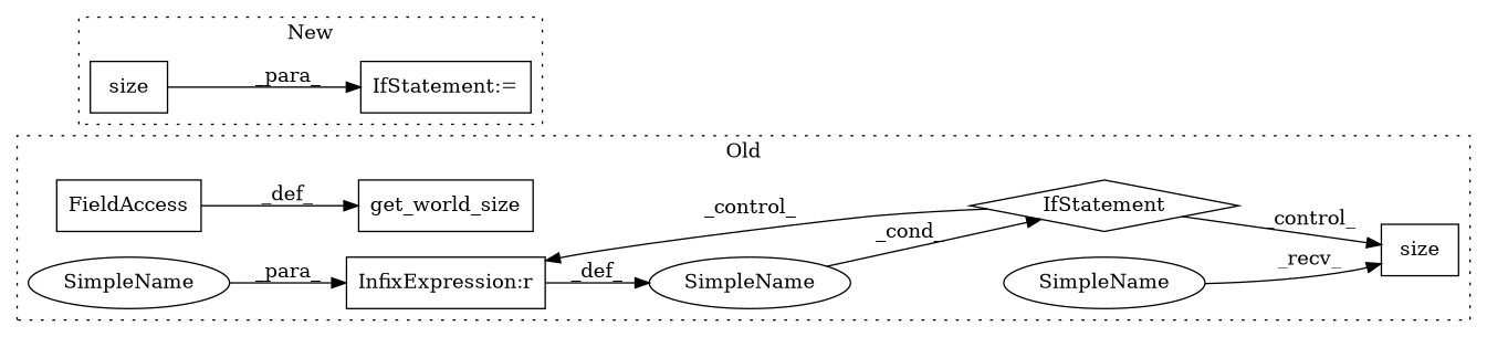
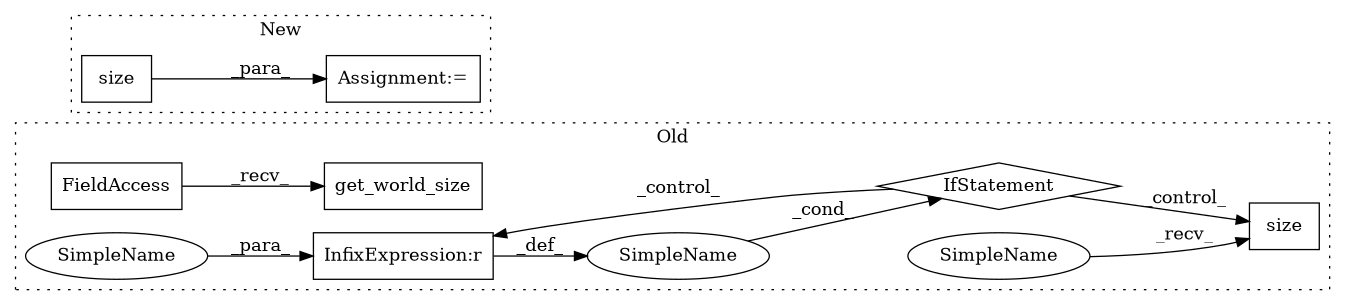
  digraph {
    rankdir=LR
    node [a=32 l=6 shape=box]
    n1 [l=16 label=get_world_size s=2432]
    n2 [a=27 l=4 label="InfixExpression:r" s=2379]
    n3 [label=size s=2405]
    n4 [a=22 l=17 label=FieldAccess s=2414]
    n5 [a=25 l=3 label=IfStatement s=2388 shape=diamond]
    n6 [a=42 label=SimpleName shape=ellipse l=""]
    n7 [a=42 l=13 label=SimpleName s=2366 shape=ellipse]
    n8 [a=42 l=13 label=SimpleName s=2391 shape=ellipse]
    n9 [label=size s=2369]
-   n10 [a=7 l=1 label="IfStatement:=" s=2355]
+   n10 [a=7 l=1 label="Assignment:=" s=2355]
    subgraph cluster_1 {
      label=Old
      style=dotted
      n1
      n2
      n3
      n4
      n5
      n6
      n7
      n8
    }
    subgraph cluster_2 {
      label=New
      style=dotted
      n9
      n10
    }
    n2 -> n6 [label=_def_]
-   n4 -> n1 [label=_def_]
+   n4 -> n1 [label=_recv_]
    n5 -> n2 [label=_control_]
    n5 -> n3 [label=_control_]
    n6 -> n5 [label=_cond_]
    n7 -> n2 [label=_para_]
    n8 -> n3 [label=_recv_]
    n9 -> n10 [label=_para_]
  }
